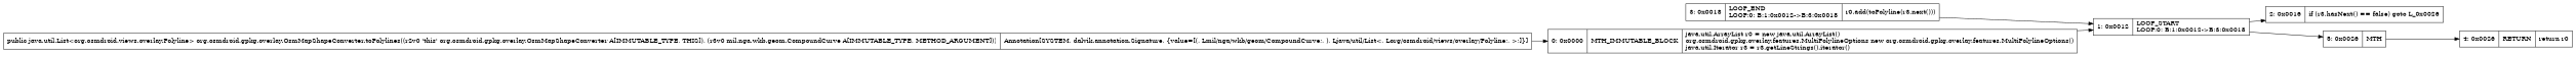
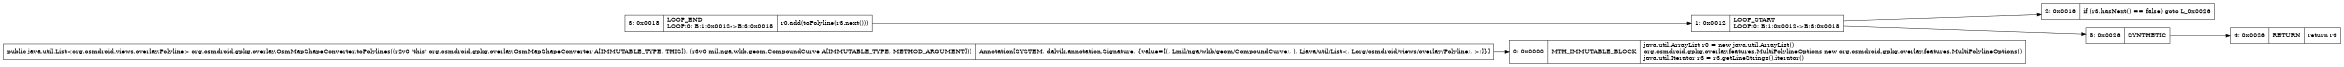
  digraph {
    rankdir=LR
    node [shape=record]
    n1 [label="{0\:\ 0x0000|MTH_IMMUTABLE_BLOCK\l|java.util.ArrayList r0 = new java.util.ArrayList()\lorg.osmdroid.gpkg.overlay.features.MultiPolylineOptions new org.osmdroid.gpkg.overlay.features.MultiPolylineOptions()\ljava.util.Iterator r3 = r3.getLineStrings().iterator()\l}"]
    n2 [label="{1\:\ 0x0012|LOOP_START\lLOOP:0: B:1:0x0012\-\>B:3:0x0018\l}"]
    n3 [label="{2\:\ 0x0016|if (r3.hasNext() == false) goto L_0x0026\l}"]
-   n4 [label="{5\:\ 0x0026|MTH\l}"]
+   n4 [label="{5\:\ 0x0026|SYNTHETIC\l}"]
    n5 [label="{3\:\ 0x0018|LOOP_END\lLOOP:0: B:1:0x0012\-\>B:3:0x0018\l|r0.add(toPolyline(r3.next()))\l}"]
-   n6 [label="{4\:\ 0x0026|RETURN\l|return r0\l}"]
+   n6 [label="{4\:\ 0x0026|RETURN\l|return r4\l}"]
    n7 [label="{public java.util.List\<org.osmdroid.views.overlay.Polyline\> org.osmdroid.gpkg.overlay.OsmMapShapeConverter.toPolylines((r2v0 'this' org.osmdroid.gpkg.overlay.OsmMapShapeConverter A[IMMUTABLE_TYPE, THIS]), (r3v0 mil.nga.wkb.geom.CompoundCurve A[IMMUTABLE_TYPE, METHOD_ARGUMENT]))  | Annotation[SYSTEM, dalvik.annotation.Signature, \{value=[(, Lmil\/nga\/wkb\/geom\/CompoundCurve;, ), Ljava\/util\/List\<, Lorg\/osmdroid\/views\/overlay\/Polyline;, \>;]\}]\l}"]
-   n1 -> n2
    n2 -> n3
    n2 -> n4
    n4 -> n6
    n5 -> n2
    n7 -> n1
  }
